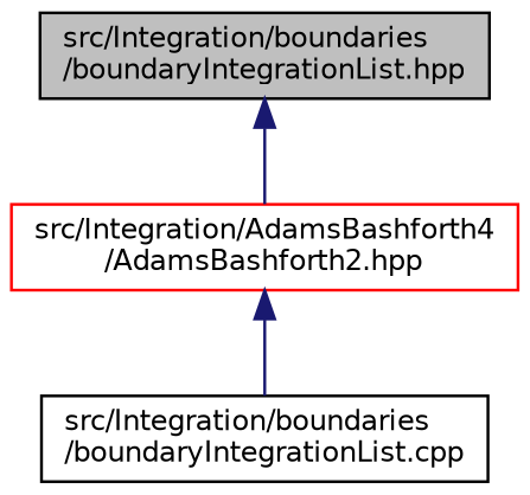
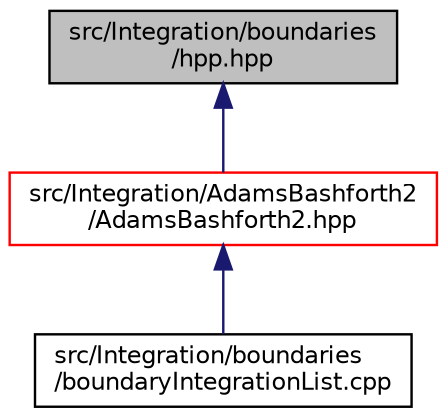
  digraph {
    node [color=black fillcolor=white fontname=Helvetica fontsize=10 shape=record style=filled]
    edge [color=midnightblue dir=back fontname=Helvetica fontsize=10 labelfontname=Helvetica labelfontsize=10 style=solid]
-   n1 [fillcolor=grey75 fontcolor=black height=0.2 label="src/Integration/boundaries\l/boundaryIntegrationList.hpp" width=0.4]
-   n2 [color=red height=0.2 label="src/Integration/AdamsBashforth4\l/AdamsBashforth2.hpp" width=0.4]
+   n1 [fillcolor=grey75 fontcolor=black height=0.2 label="src/Integration/boundaries\l/hpp.hpp" width=0.4]
+   n2 [color=red height=0.2 label="src/Integration/AdamsBashforth2\l/AdamsBashforth2.hpp" width=0.4]
    n3 [height=0.2 label="src/Integration/boundaries\l/boundaryIntegrationList.cpp" width=0.4]
    n1 -> n2
    n2 -> n3
  }
